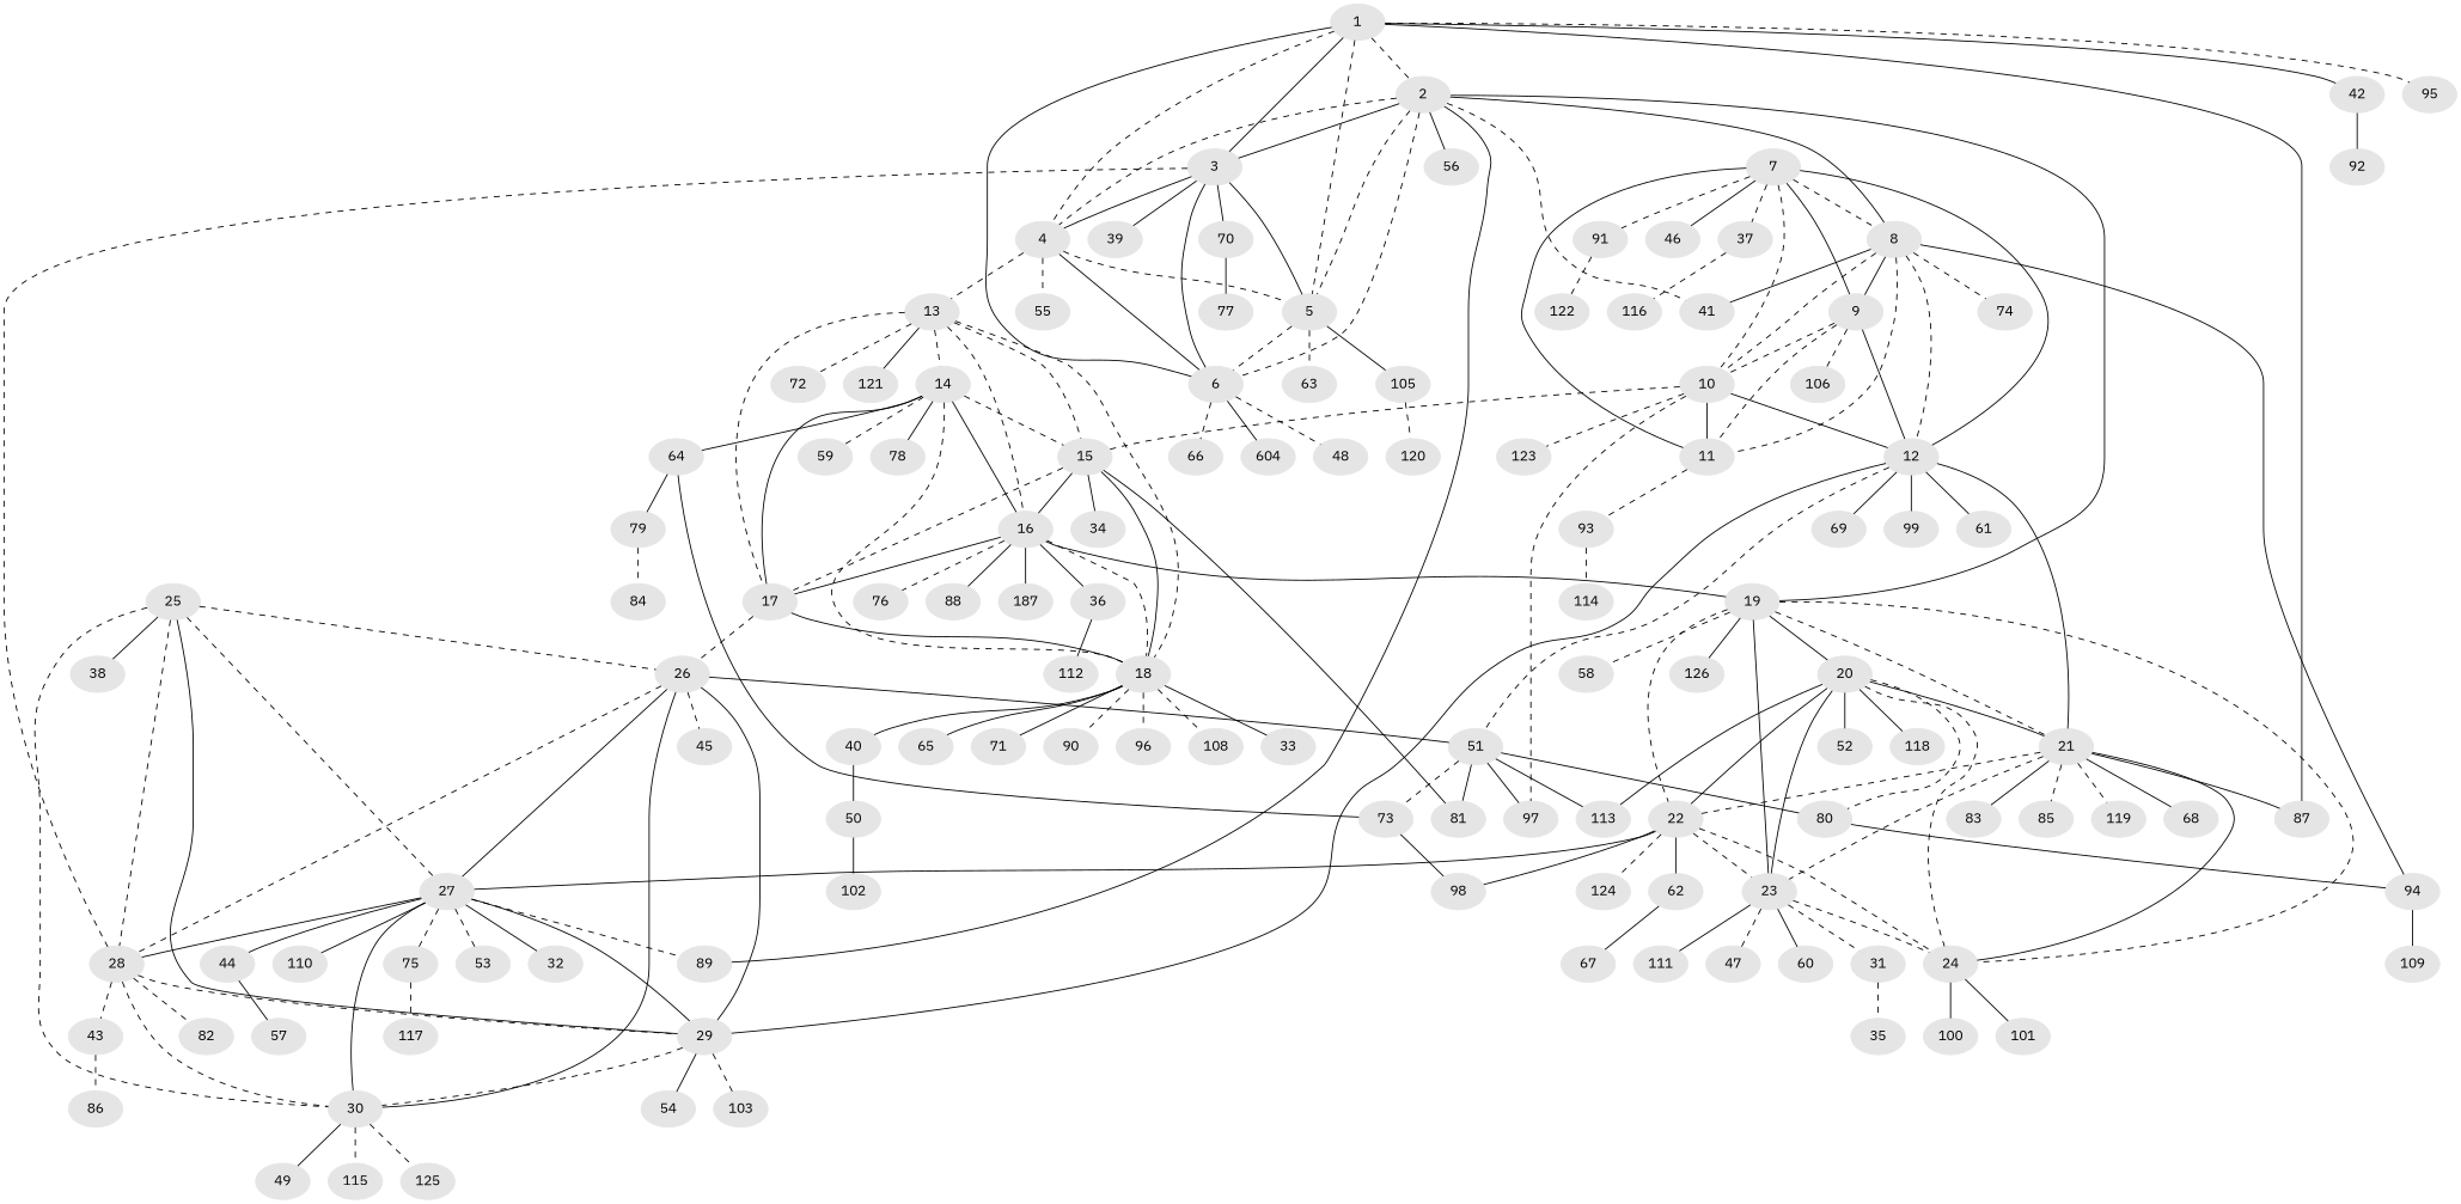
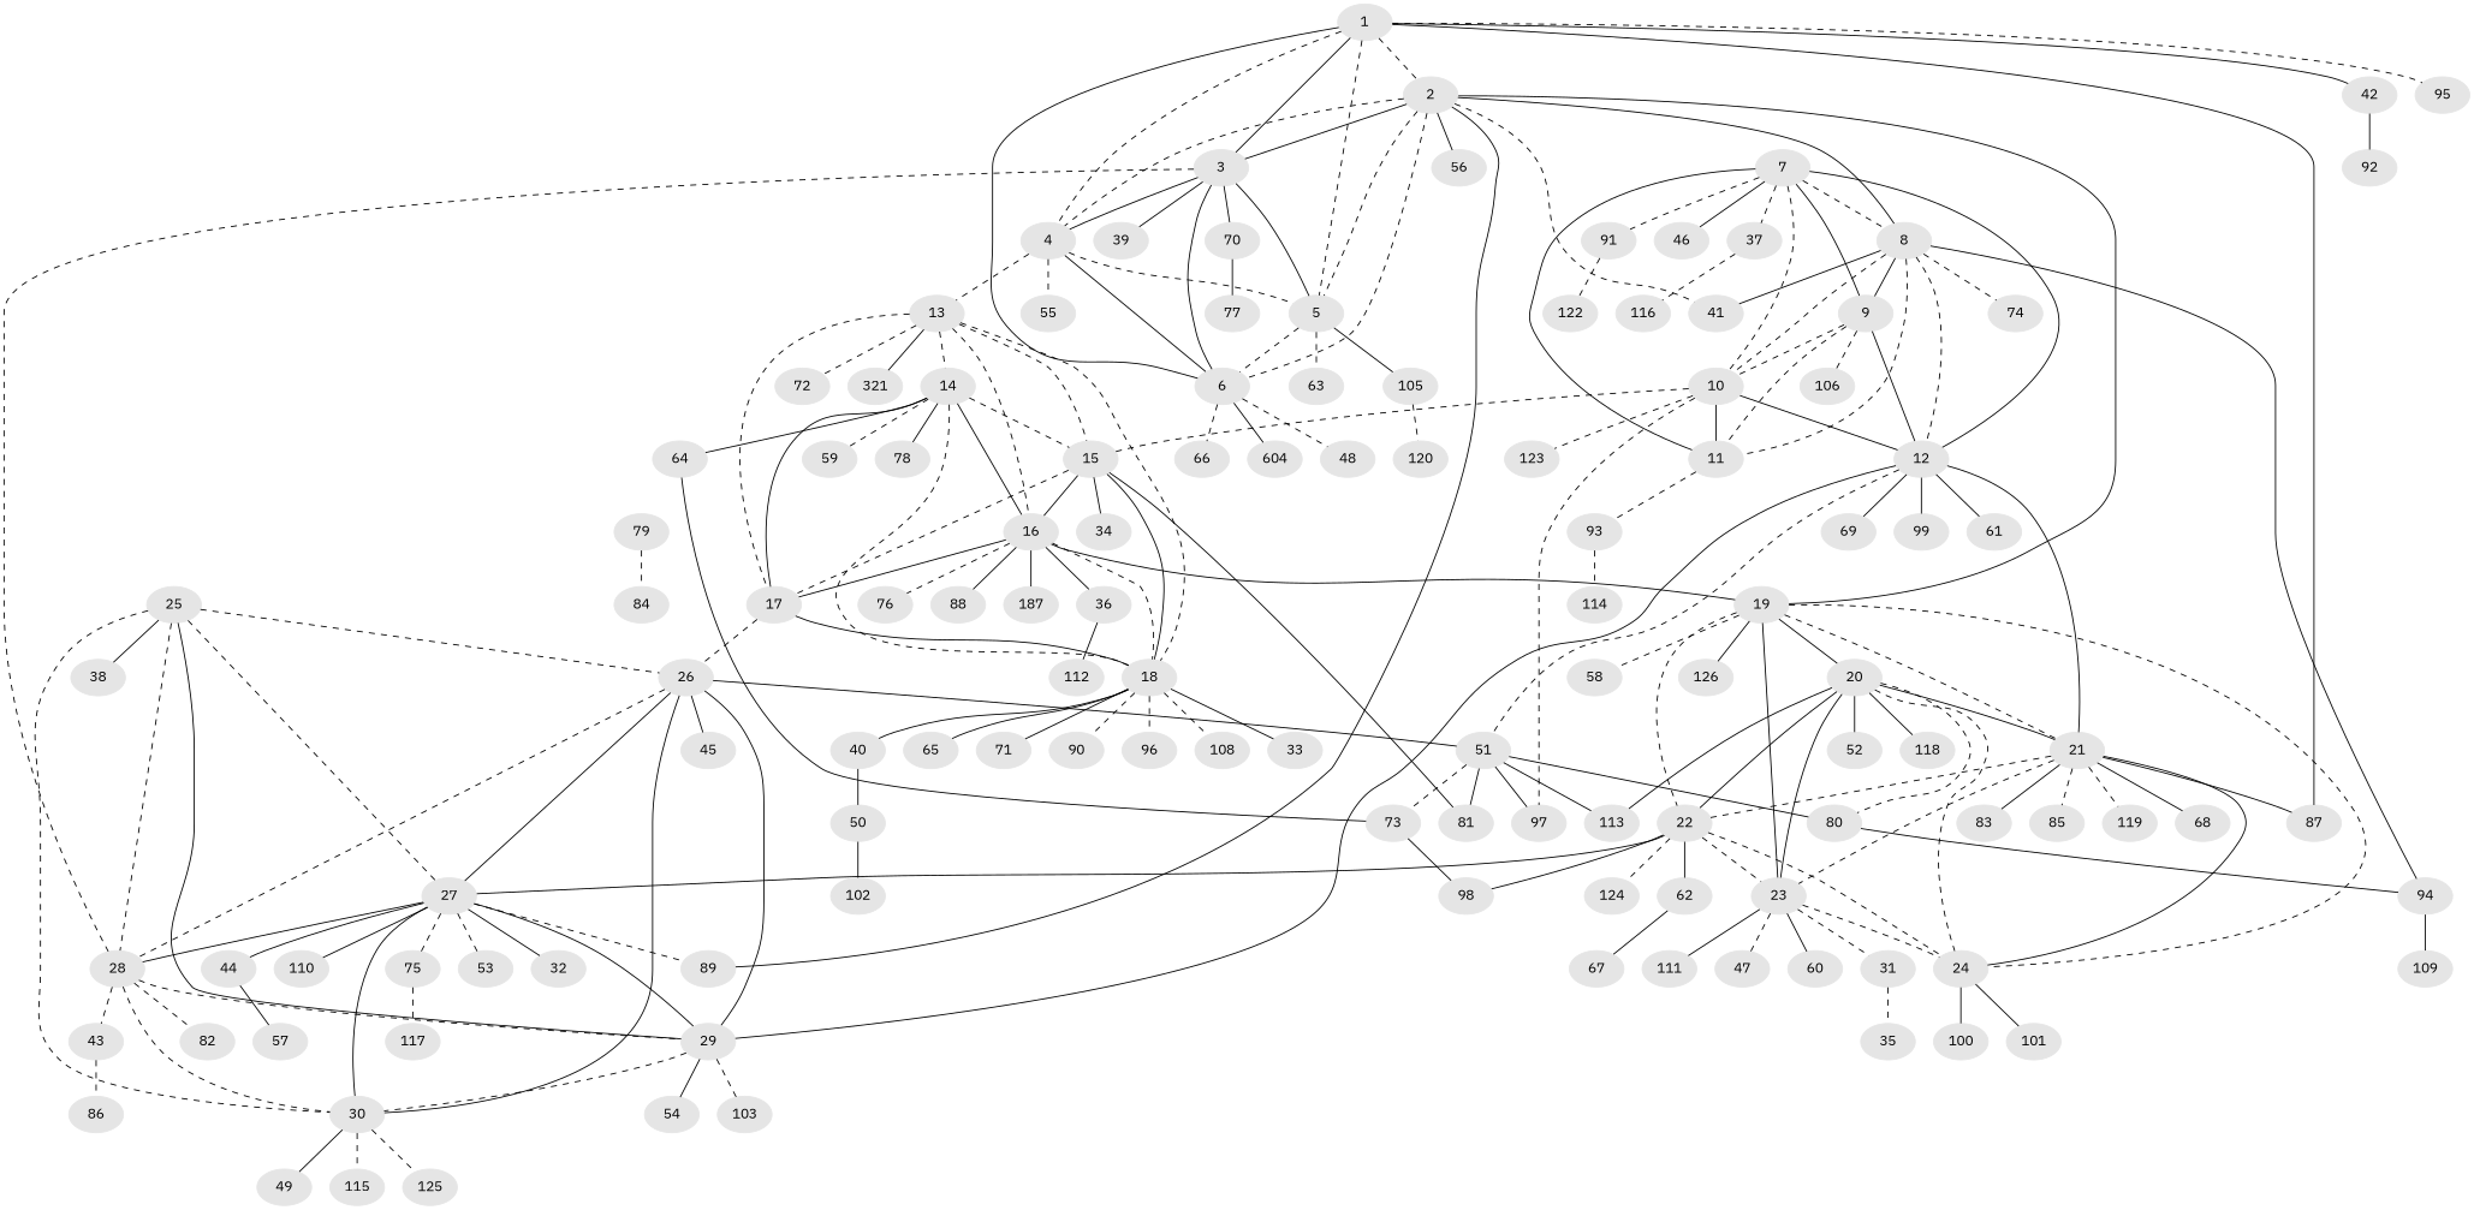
  graph {
    fontname="IBM Plex Sans"
    node [color=gray90 fontname="IBM Plex Sans" style=filled]
    edge [fontname="IBM Plex Sans" style=solid]
    1
    2
    3
    4
    5
    6
    42
    87
    95
    8
    19
    41
    56
    89
    28
    39
    70
    13
    55
    63
    105
    48
    66
    n24 [label=604]
    92
    9
    10
    11
    12
    74
    94
    21
    20
    22
    23
    24
    58
    126
    29
    30
    43
    82
    77
    15
    14
    16
    17
    18
    72
-   121
+   121 [label=321]
    120
    7
    37
    46
    91
    106
    97
    123
    93
    51
    61
    69
    99
    116
    122
    109
    34
    81
    114
    68
    83
    85
    119
    54
    103
    80
    113
    73
    59
    64
    78
    36
    76
    88
    n85 [label=187]
    26
    33
    40
    65
    71
    90
    96
    108
    79
    112
    27
    45
    50
    52
    118
    62
    98
    124
    31
    47
    60
    111
    100
    101
    32
    44
    53
    75
    110
    67
    35
    25
    38
    49
    115
    125
    57
    117
    86
    102
    84
    1 -- 2 [style=dashed]
    1 -- 3
    1 -- 4 [style=dashed]
    1 -- 5 [style=dashed]
    1 -- 6
    1 -- 42
    1 -- 87
    1 -- 95 [style=dashed]
    2 -- 3
    2 -- 4 [style=dashed]
    2 -- 5 [style=dashed]
    2 -- 6 [style=dashed]
    2 -- 8
    2 -- 19
    2 -- 41 [style=dashed]
    2 -- 56
    2 -- 89
    3 -- 4
    3 -- 5
    3 -- 6
    3 -- 28 [style=dashed]
    3 -- 39
    3 -- 70
    4 -- 5 [style=dashed]
    4 -- 6
    4 -- 13 [style=dashed]
    4 -- 55 [style=dashed]
    5 -- 6 [style=dashed]
    5 -- 63 [style=dashed]
    5 -- 105
    6 -- 48 [style=dashed]
    6 -- 66 [style=dashed]
    6 -- n24
    42 -- 92
    8 -- 41
    8 -- 9
    8 -- 10 [style=dashed]
    8 -- 11 [style=dashed]
    8 -- 12 [style=dashed]
    8 -- 74 [style=dashed]
    8 -- 94
    19 -- 21 [style=dashed]
    19 -- 20
    19 -- 22 [style=dashed]
    19 -- 23
    19 -- 24 [style=dashed]
    19 -- 58 [style=dashed]
    19 -- 126
    28 -- 29 [style=dashed]
    28 -- 30 [style=dashed]
    28 -- 43 [style=dashed]
    28 -- 82 [style=dashed]
    70 -- 77
    13 -- 15 [style=dashed]
    13 -- 14 [style=dashed]
    13 -- 16 [style=dashed]
    13 -- 17 [style=dashed]
    13 -- 18 [style=dashed]
    13 -- 72 [style=dashed]
    13 -- 121
    105 -- 120 [style=dashed]
    9 -- 10 [style=dashed]
    9 -- 11 [style=dashed]
    9 -- 12
    9 -- 106 [style=dashed]
    10 -- 11
    10 -- 12
    10 -- 15 [style=dashed]
    10 -- 97 [style=dashed]
    10 -- 123 [style=dashed]
    11 -- 93 [style=dashed]
    12 -- 21
    12 -- 29
    12 -- 51 [style=dashed]
    12 -- 61
    12 -- 69
    12 -- 99
    94 -- 109
    21 -- 87
    21 -- 22 [style=dashed]
    21 -- 23 [style=dashed]
    21 -- 24
    21 -- 68
    21 -- 83
    21 -- 85 [style=dashed]
    21 -- 119 [style=dashed]
    20 -- 21
    20 -- 22
    20 -- 23
    20 -- 24 [style=dashed]
    20 -- 80 [style=dashed]
    20 -- 113
    20 -- 52
    20 -- 118
    22 -- 23 [style=dashed]
    22 -- 24 [style=dashed]
    22 -- 27
    22 -- 62
    22 -- 98
    22 -- 124 [style=dashed]
    23 -- 24 [style=dashed]
    23 -- 31 [style=dashed]
    23 -- 47 [style=dashed]
    23 -- 60
    23 -- 111
    24 -- 100
    24 -- 101
    29 -- 30 [style=dashed]
    29 -- 54
    29 -- 103 [style=dashed]
    30 -- 49
    30 -- 115 [style=dashed]
    30 -- 125 [style=dashed]
    43 -- 86 [style=dashed]
    15 -- 16
    15 -- 17 [style=dashed]
    15 -- 18
    15 -- 34
    15 -- 81
    14 -- 15 [style=dashed]
    14 -- 16
    14 -- 17
    14 -- 18 [style=dashed]
    14 -- 59 [style=dashed]
    14 -- 64
    14 -- 78
    16 -- 19
    16 -- 17
    16 -- 18 [style=dashed]
    16 -- 36
    16 -- 76 [style=dashed]
    16 -- 88
    16 -- n85
    17 -- 18
    17 -- 26 [style=dashed]
    18 -- 33
    18 -- 40
    18 -- 65
    18 -- 71
    18 -- 90 [style=dashed]
    18 -- 96 [style=dashed]
    18 -- 108 [style=dashed]
    7 -- 8 [style=dashed]
    7 -- 9
    7 -- 10 [style=dashed]
    7 -- 11
    7 -- 12
    7 -- 37 [style=dashed]
    7 -- 46
    7 -- 91 [style=dashed]
    37 -- 116 [style=dashed]
    91 -- 122 [style=dashed]
    93 -- 114 [style=dashed]
    51 -- 97
    51 -- 81
    51 -- 80
    51 -- 113
    51 -- 73 [style=dashed]
    80 -- 94
    73 -- 98
    64 -- 73
-   64 -- 79
    36 -- 112
    26 -- 28 [style=dashed]
    26 -- 29
    26 -- 30
    26 -- 51
    26 -- 27
-   26 -- 45 [style=dashed]
+   26 -- 45
    40 -- 50
    79 -- 84 [style=dashed]
    27 -- 89 [style=dashed]
    27 -- 28
    27 -- 29
    27 -- 30
    27 -- 32
    27 -- 44
    27 -- 53 [style=dashed]
    27 -- 75 [style=dashed]
    27 -- 110
    50 -- 102
    62 -- 67
    31 -- 35 [style=dashed]
    44 -- 57
    75 -- 117 [style=dashed]
    25 -- 28 [style=dashed]
    25 -- 29
    25 -- 30 [style=dashed]
    25 -- 26 [style=dashed]
    25 -- 27 [style=dashed]
    25 -- 38
  }
